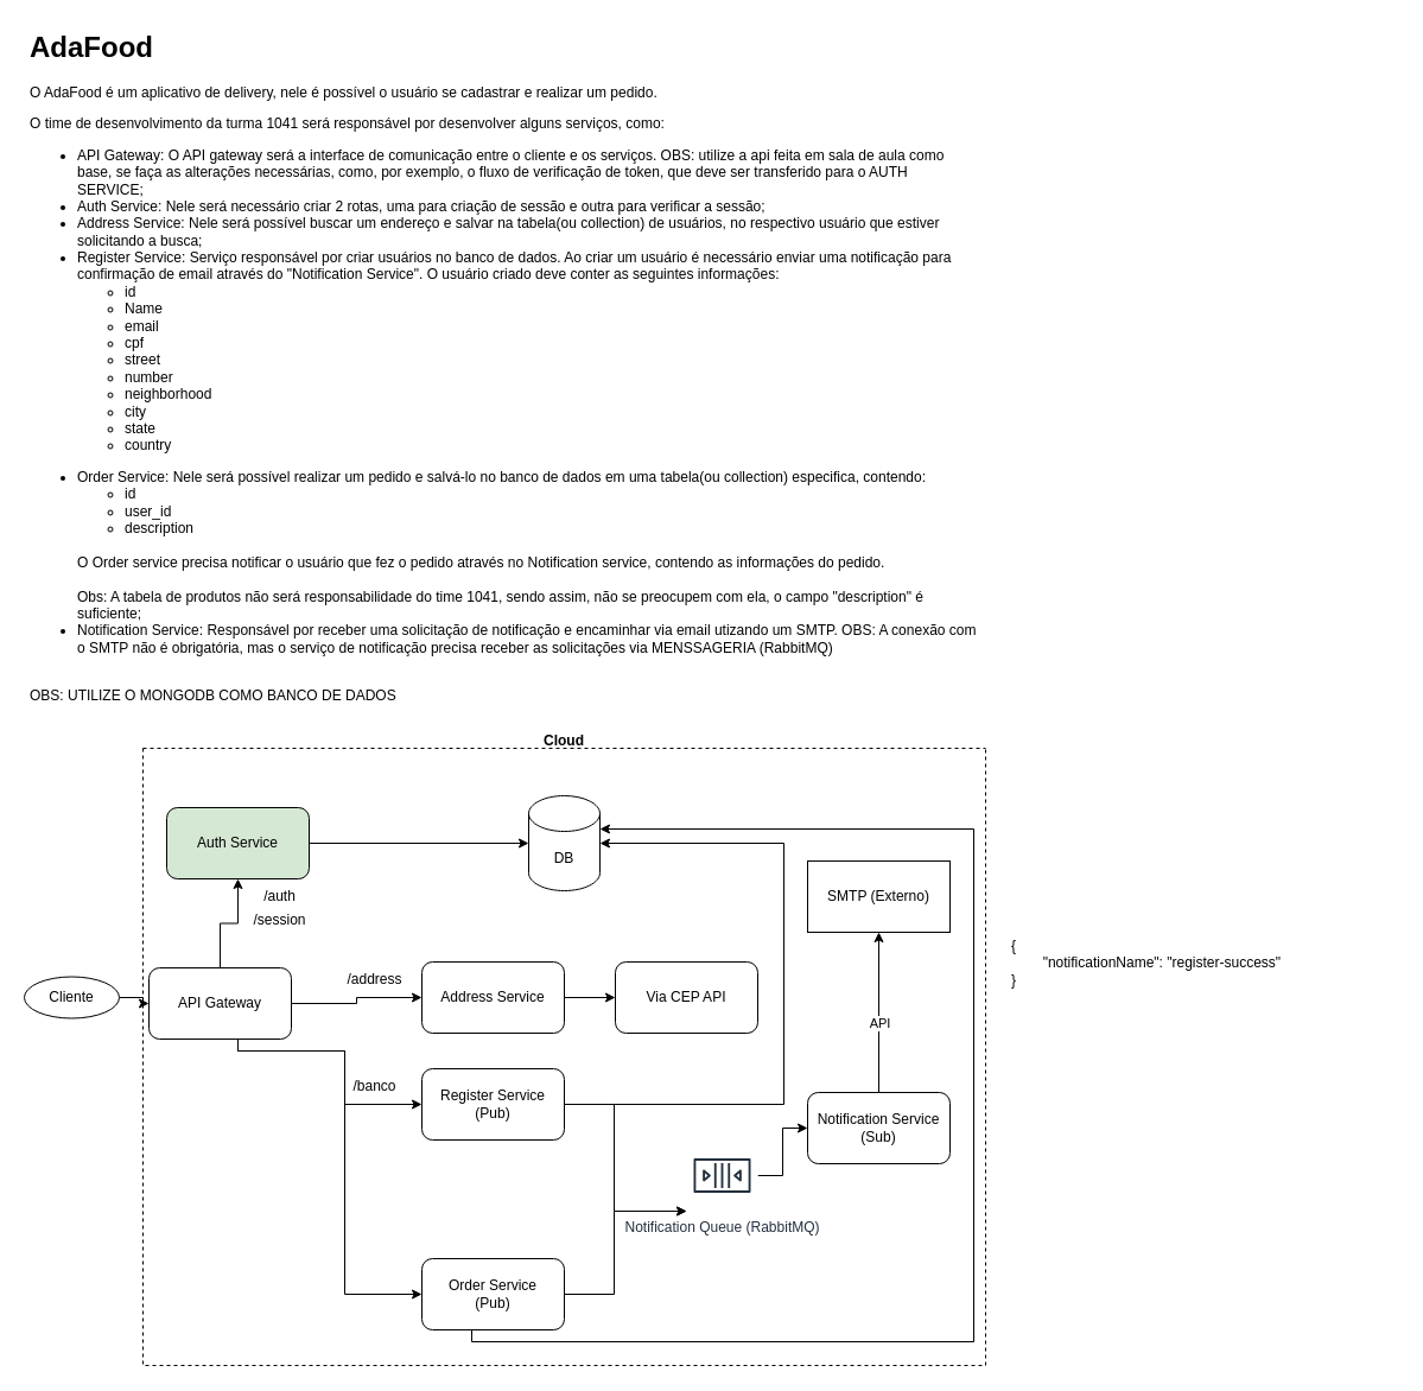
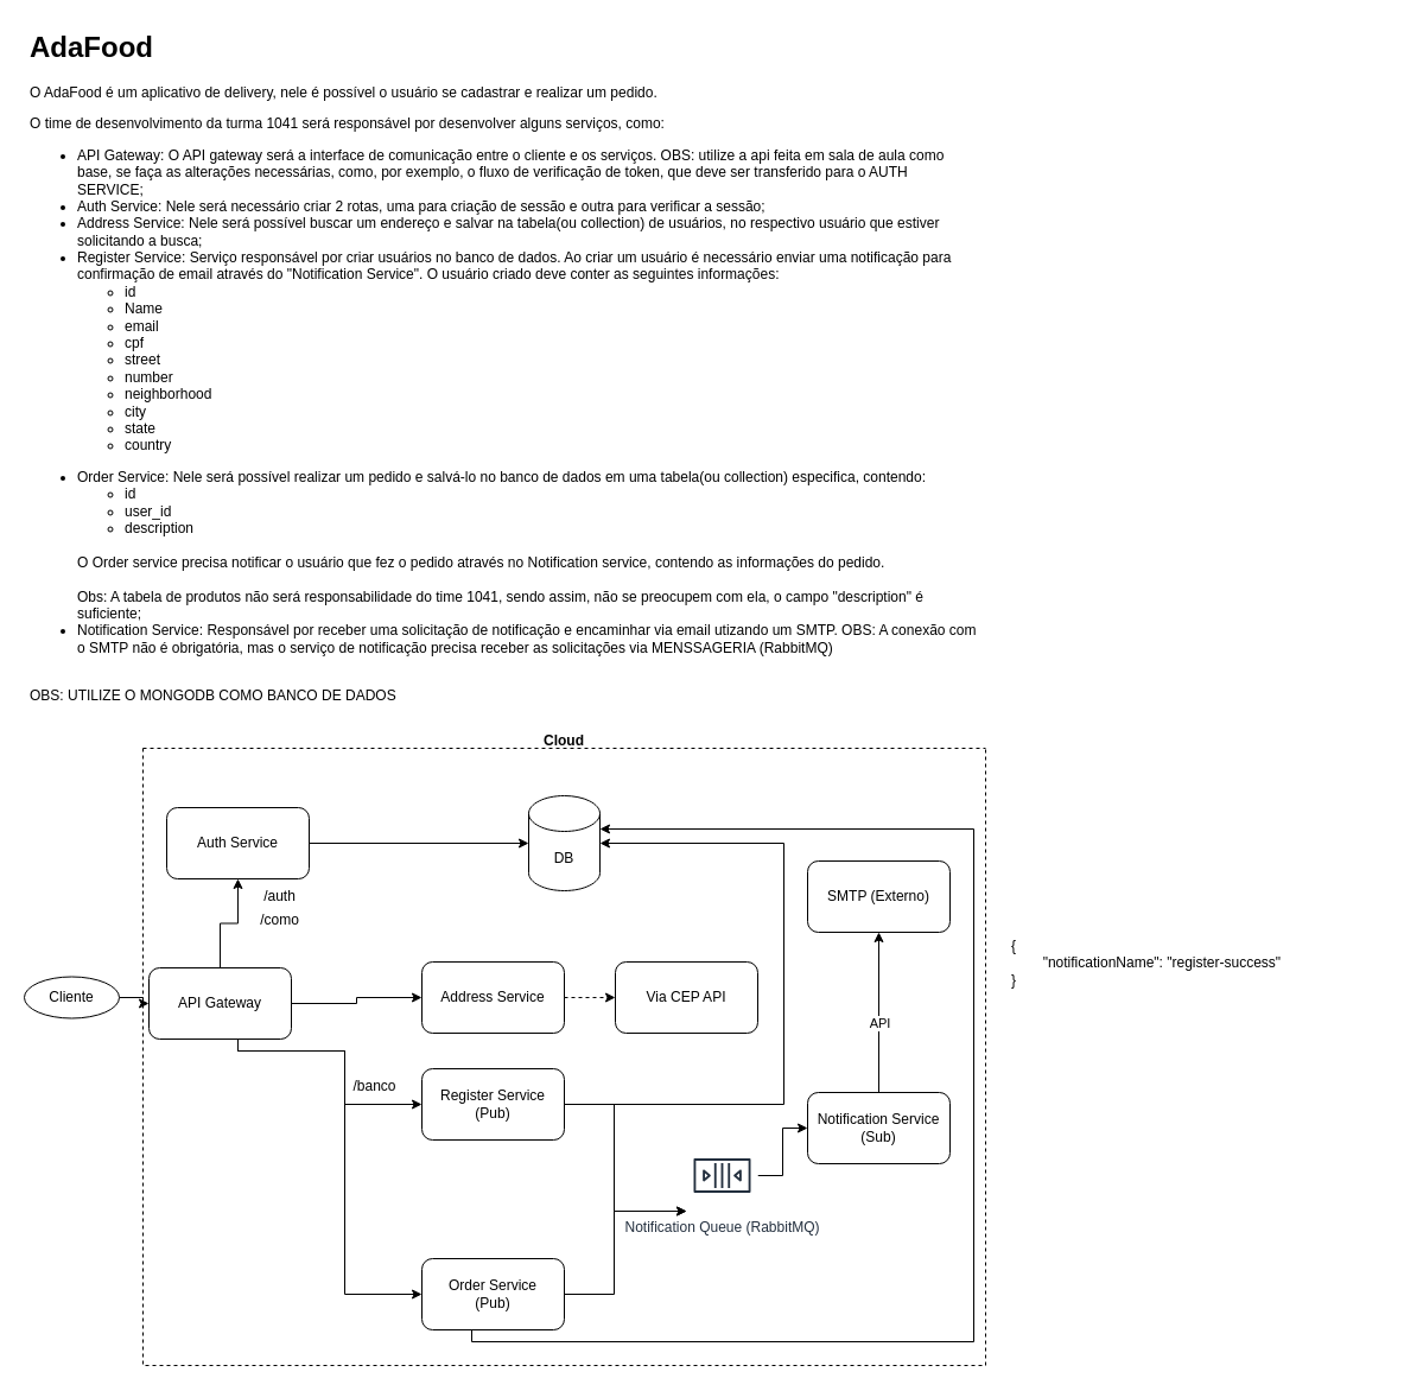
  <mxCell id="0" />
  <mxCell id="1" parent="0" />
  <mxCell id="2" style="edgeStyle=orthogonalEdgeStyle;rounded=0;orthogonalLoop=1;jettySize=auto;html=1;" parent="1" source="3" target="9" edge="1"><mxGeometry relative="1" as="geometry" /></mxCell>
  <mxCell id="3" value="Cliente" style="ellipse;whiteSpace=wrap;html=1;" parent="1" vertex="1"><mxGeometry x="20" y="822.5" width="80" height="35" as="geometry" /></mxCell>
  <mxCell id="4" value="Cloud&#10;" style="swimlane;startSize=0;dashed=1;" parent="1" vertex="1"><mxGeometry x="120" y="630" width="710" height="520" as="geometry" /></mxCell>
  <mxCell id="5" style="edgeStyle=orthogonalEdgeStyle;rounded=0;orthogonalLoop=1;jettySize=auto;html=1;entryX=0;entryY=0.5;entryDx=0;entryDy=0;" parent="4" source="9" target="14" edge="1"><mxGeometry relative="1" as="geometry" /></mxCell>
  <mxCell id="6" style="edgeStyle=orthogonalEdgeStyle;rounded=0;orthogonalLoop=1;jettySize=auto;html=1;entryX=0;entryY=0.5;entryDx=0;entryDy=0;" parent="4" source="9" target="17" edge="1"><mxGeometry relative="1" as="geometry"><Array as="points"><mxPoint x="80" y="255" /><mxPoint x="170" y="255" /><mxPoint x="170" y="300" /></Array></mxGeometry></mxCell>
  <mxCell id="7" style="edgeStyle=orthogonalEdgeStyle;rounded=0;orthogonalLoop=1;jettySize=auto;html=1;entryX=0;entryY=0.5;entryDx=0;entryDy=0;" parent="4" source="9" target="29" edge="1"><mxGeometry relative="1" as="geometry"><mxPoint x="235" y="610" as="targetPoint" /><Array as="points"><mxPoint x="80" y="255" /><mxPoint x="170" y="255" /><mxPoint x="170" y="460" /></Array></mxGeometry></mxCell>
  <mxCell id="8" style="edgeStyle=orthogonalEdgeStyle;rounded=0;orthogonalLoop=1;jettySize=auto;html=1;entryX=0.5;entryY=1;entryDx=0;entryDy=0;" parent="4" source="9" target="11" edge="1"><mxGeometry relative="1" as="geometry" /></mxCell>
  <mxCell id="9" value="API Gateway" style="rounded=1;whiteSpace=wrap;html=1;" parent="4" vertex="1"><mxGeometry x="5" y="185" width="120" height="60" as="geometry" /></mxCell>
  <mxCell id="10" style="edgeStyle=orthogonalEdgeStyle;rounded=0;orthogonalLoop=1;jettySize=auto;html=1;" parent="4" source="11" target="12" edge="1"><mxGeometry relative="1" as="geometry" /></mxCell>
- <mxCell id="11" value="Auth Service" style="rounded=1;whiteSpace=wrap;html=1;fillColor=#d5e8d4;" parent="4" vertex="1"><mxGeometry x="20" y="50" width="120" height="60" as="geometry" /></mxCell>
+ <mxCell id="11" value="Auth Service" style="rounded=1;whiteSpace=wrap;html=1;" parent="4" vertex="1"><mxGeometry x="20" y="50" width="120" height="60" as="geometry" /></mxCell>
  <mxCell id="12" value="DB" style="shape=cylinder3;whiteSpace=wrap;html=1;boundedLbl=1;backgroundOutline=1;size=15;" parent="4" vertex="1"><mxGeometry x="325" y="40" width="60" height="80" as="geometry" /></mxCell>
- <mxCell id="13" style="edgeStyle=orthogonalEdgeStyle;rounded=0;orthogonalLoop=1;jettySize=auto;html=1;" parent="4" source="14" target="15" edge="1"><mxGeometry relative="1" as="geometry" /></mxCell>
+ <mxCell id="13" style="edgeStyle=orthogonalEdgeStyle;rounded=0;orthogonalLoop=1;jettySize=auto;html=1;dashed=1;" parent="4" source="14" target="15" edge="1"><mxGeometry relative="1" as="geometry" /></mxCell>
  <mxCell id="14" value="Address Service" style="rounded=1;whiteSpace=wrap;html=1;" parent="4" vertex="1"><mxGeometry x="235" y="180" width="120" height="60" as="geometry" /></mxCell>
  <mxCell id="15" value="Via CEP API" style="rounded=1;whiteSpace=wrap;html=1;" parent="4" vertex="1"><mxGeometry x="398" y="180" width="120" height="60" as="geometry" /></mxCell>
  <mxCell id="16" style="edgeStyle=orthogonalEdgeStyle;rounded=0;orthogonalLoop=1;jettySize=auto;html=1;" edge="1" parent="4" source="17" target="27"><mxGeometry relative="1" as="geometry"><Array as="points"><mxPoint x="397" y="300" /><mxPoint x="397" y="390" /></Array></mxGeometry></mxCell>
  <mxCell id="17" value="Register Service&lt;br&gt;(Pub)" style="rounded=1;whiteSpace=wrap;html=1;" parent="4" vertex="1"><mxGeometry x="235" y="270" width="120" height="60" as="geometry" /></mxCell>
  <mxCell id="18" style="edgeStyle=orthogonalEdgeStyle;rounded=0;orthogonalLoop=1;jettySize=auto;html=1;entryX=1;entryY=0.5;entryDx=0;entryDy=0;entryPerimeter=0;" parent="4" source="17" target="12" edge="1"><mxGeometry relative="1" as="geometry"><Array as="points"><mxPoint x="540" y="300" /><mxPoint x="540" y="80" /></Array></mxGeometry></mxCell>
  <mxCell id="19" style="edgeStyle=orthogonalEdgeStyle;rounded=0;orthogonalLoop=1;jettySize=auto;html=1;" parent="4" source="21" target="22" edge="1"><mxGeometry relative="1" as="geometry" /></mxCell>
  <mxCell id="20" value="API" style="edgeLabel;html=1;align=center;verticalAlign=middle;resizable=0;points=[];" parent="19" vertex="1" connectable="0"><mxGeometry x="-0.133" relative="1" as="geometry"><mxPoint as="offset" /></mxGeometry></mxCell>
  <mxCell id="21" value="Notification Service&lt;br&gt;(Sub)" style="rounded=1;whiteSpace=wrap;html=1;" parent="4" vertex="1"><mxGeometry x="560" y="290" width="120" height="60" as="geometry" /></mxCell>
- <mxCell id="22" value="SMTP (Externo)" style="whiteSpace=wrap;html=1;rounded=0;" parent="4" vertex="1"><mxGeometry x="560" y="95" width="120" height="60" as="geometry" /></mxCell>
- <mxCell id="23" value="/session" style="text;html=1;align=center;verticalAlign=middle;resizable=0;points=[];autosize=1;strokeColor=none;fillColor=none;" parent="4" vertex="1"><mxGeometry x="80" y="130" width="70" height="30" as="geometry" /></mxCell>
- <mxCell id="24" value="/address" style="text;html=1;align=center;verticalAlign=middle;resizable=0;points=[];autosize=1;strokeColor=none;fillColor=none;" parent="4" vertex="1"><mxGeometry x="160" y="180" width="70" height="30" as="geometry" /></mxCell>
+ <mxCell id="22" value="SMTP (Externo)" style="rounded=1;whiteSpace=wrap;html=1;" parent="4" vertex="1"><mxGeometry x="560" y="95" width="120" height="60" as="geometry" /></mxCell>
+ <mxCell id="23" value="/como" style="text;html=1;align=center;verticalAlign=middle;resizable=0;points=[];autosize=1;strokeColor=none;fillColor=none;" parent="4" vertex="1"><mxGeometry x="80" y="130" width="70" height="30" as="geometry" /></mxCell>
  <mxCell id="25" value="/banco" style="text;html=1;align=center;verticalAlign=middle;resizable=0;points=[];autosize=1;strokeColor=none;fillColor=none;" parent="4" vertex="1"><mxGeometry x="160" y="270" width="70" height="30" as="geometry" /></mxCell>
  <mxCell id="26" value="" style="edgeStyle=orthogonalEdgeStyle;rounded=0;orthogonalLoop=1;jettySize=auto;html=1;" parent="4" source="27" target="21" edge="1"><mxGeometry relative="1" as="geometry" /></mxCell>
  <mxCell id="27" value="Notification Queue (RabbitMQ)" style="sketch=0;outlineConnect=0;fontColor=#232F3E;gradientColor=none;strokeColor=#232F3E;fillColor=#ffffff;dashed=0;verticalLabelPosition=bottom;verticalAlign=top;align=center;html=1;fontSize=12;fontStyle=0;aspect=fixed;shape=mxgraph.aws4.resourceIcon;resIcon=mxgraph.aws4.queue;" parent="4" vertex="1"><mxGeometry x="458" y="330" width="60" height="60" as="geometry" /></mxCell>
  <mxCell id="28" style="edgeStyle=orthogonalEdgeStyle;rounded=0;orthogonalLoop=1;jettySize=auto;html=1;" edge="1" parent="4" source="29" target="27"><mxGeometry relative="1" as="geometry"><Array as="points"><mxPoint x="397" y="460" /><mxPoint x="397" y="390" /></Array></mxGeometry></mxCell>
  <mxCell id="29" value="Order Service&lt;br&gt;(Pub)" style="rounded=1;whiteSpace=wrap;html=1;" parent="4" vertex="1"><mxGeometry x="235" y="430" width="120" height="60" as="geometry" /></mxCell>
  <mxCell id="30" value="/auth" style="text;html=1;align=center;verticalAlign=middle;resizable=0;points=[];autosize=1;strokeColor=none;fillColor=none;" parent="4" vertex="1"><mxGeometry x="90" y="110" width="50" height="30" as="geometry" /></mxCell>
  <mxCell id="31" style="edgeStyle=orthogonalEdgeStyle;rounded=0;orthogonalLoop=1;jettySize=auto;html=1;entryX=1;entryY=0;entryDx=0;entryDy=27.5;entryPerimeter=0;exitX=0.5;exitY=1;exitDx=0;exitDy=0;" parent="4" edge="1"><mxGeometry relative="1" as="geometry"><mxPoint x="277" y="490.5" as="sourcePoint" /><mxPoint x="385" y="68" as="targetPoint" /><Array as="points"><mxPoint x="277" y="500" /><mxPoint x="700" y="500" /><mxPoint x="700" y="68" /></Array></mxGeometry></mxCell>
  <mxCell id="32" value="&lt;h1&gt;AdaFood&lt;/h1&gt;&lt;p&gt;O AdaFood é um aplicativo de delivery, nele é possível o usuário se cadastrar e realizar um pedido.&lt;/p&gt;&lt;p&gt;O time de desenvolvimento da turma 1041 será responsável por desenvolver alguns serviços, como:&lt;/p&gt;&lt;p&gt;&lt;/p&gt;&lt;ul&gt;&lt;li&gt;API Gateway: O API gateway será a interface de comunicação entre o cliente e os serviços. OBS: utilize a api feita em sala de aula como base, se faça as alterações necessárias, como, por exemplo, o fluxo de verificação de token, que deve ser transferido para o AUTH SERVICE;&lt;span style=&quot;white-space: pre;&quot;&gt;&#09;&lt;/span&gt;&lt;/li&gt;&lt;li&gt;Auth Service: Nele será necessário criar 2 rotas, uma para criação de sessão e outra para verificar a sessão;&lt;/li&gt;&lt;li&gt;Address Service: Nele será possível buscar um endereço e salvar na tabela(ou collection) de usuários, no respectivo usuário que estiver solicitando a busca;&lt;/li&gt;&lt;li&gt;Register Service: Serviço responsável por criar usuários no banco de dados. Ao criar um usuário é necessário enviar uma notificação para confirmação de email através do &quot;Notification Service&quot;. O usuário criado deve conter as seguintes informações:&lt;/li&gt;&lt;ul&gt;&lt;li&gt;id&lt;/li&gt;&lt;li&gt;Name&lt;/li&gt;&lt;li&gt;email&lt;/li&gt;&lt;li&gt;cpf&lt;/li&gt;&lt;li&gt;street&lt;/li&gt;&lt;li&gt;number&lt;/li&gt;&lt;li&gt;neighborhood&lt;/li&gt;&lt;li&gt;city&lt;/li&gt;&lt;li&gt;state&lt;/li&gt;&lt;li&gt;country&lt;/li&gt;&lt;/ul&gt;&lt;/ul&gt;&lt;ul&gt;&lt;li&gt;Order Service: Nele será possível realizar um pedido e salvá-lo no banco de dados em uma tabela(ou collection) especifica, contendo:&lt;/li&gt;&lt;ul&gt;&lt;li style=&quot;border-color: var(--border-color);&quot;&gt;id&lt;/li&gt;&lt;li style=&quot;border-color: var(--border-color);&quot;&gt;user_id&lt;/li&gt;&lt;li style=&quot;border-color: var(--border-color);&quot;&gt;description&lt;/li&gt;&lt;/ul&gt;&lt;div style=&quot;border-color: var(--border-color);&quot;&gt;&lt;span style=&quot;white-space: pre;&quot;&gt;&amp;nbsp;&amp;nbsp;&amp;nbsp;&amp;nbsp;&lt;/span&gt;&lt;span style=&quot;border-color: var(--border-color);&quot;&gt;&lt;span style=&quot;white-space: pre;&quot;&gt;&amp;nbsp;&amp;nbsp;&amp;nbsp;&amp;nbsp;&lt;/span&gt;&lt;/span&gt;&lt;/div&gt;&lt;div style=&quot;border-color: var(--border-color);&quot;&gt;O Order service precisa notificar o usuário que fez o pedido através no Notification service, contendo as informações do pedido.&lt;br style=&quot;border-color: var(--border-color);&quot;&gt;&lt;/div&gt;&lt;div style=&quot;border-color: var(--border-color);&quot;&gt;&lt;span style=&quot;background-color: initial;&quot;&gt;&lt;br&gt;&lt;/span&gt;&lt;/div&gt;&lt;div style=&quot;border-color: var(--border-color);&quot;&gt;&lt;span style=&quot;background-color: initial;&quot;&gt;Obs: A tabela de produtos não será responsabilidade do time 1041, sendo assim, não se&amp;nbsp;&lt;/span&gt;&lt;span style=&quot;background-color: initial;&quot;&gt;preocupem com ela, o campo &quot;description&quot; é suficiente;&lt;/span&gt;&lt;br&gt;&lt;/div&gt;&lt;li&gt;Notification Service: Responsável por receber uma solicitação de notificação e encaminhar via email utizando um SMTP. OBS: A conexão com o SMTP não é obrigatória, mas o serviço de notificação precisa receber as solicitações via MENSSAGERIA (RabbitMQ)&amp;nbsp;&lt;/li&gt;&lt;/ul&gt;&lt;div&gt;&lt;br&gt;&lt;/div&gt;&lt;div&gt;OBS: UTILIZE O MONGODB COMO BANCO DE DADOS&lt;/div&gt;&lt;div&gt;&lt;/div&gt;&lt;p&gt;&lt;/p&gt;" style="text;html=1;strokeColor=none;fillColor=none;spacing=5;spacingTop=-20;whiteSpace=wrap;overflow=hidden;rounded=0;" parent="1" vertex="1"><mxGeometry x="20" y="20" width="807" height="580" as="geometry" /></mxCell>
  <mxCell id="33" value="{&lt;br&gt;&lt;span style=&quot;white-space: pre;&quot;&gt;&#09;&lt;/span&gt;&quot;notificationName&quot;: &quot;register-success&quot;&lt;br&gt;}" style="text;html=1;strokeColor=none;fillColor=none;spacing=5;spacingTop=-20;whiteSpace=wrap;overflow=hidden;rounded=0;" vertex="1" parent="1"><mxGeometry x="847" y="800" width="330" height="120" as="geometry" /></mxCell>
